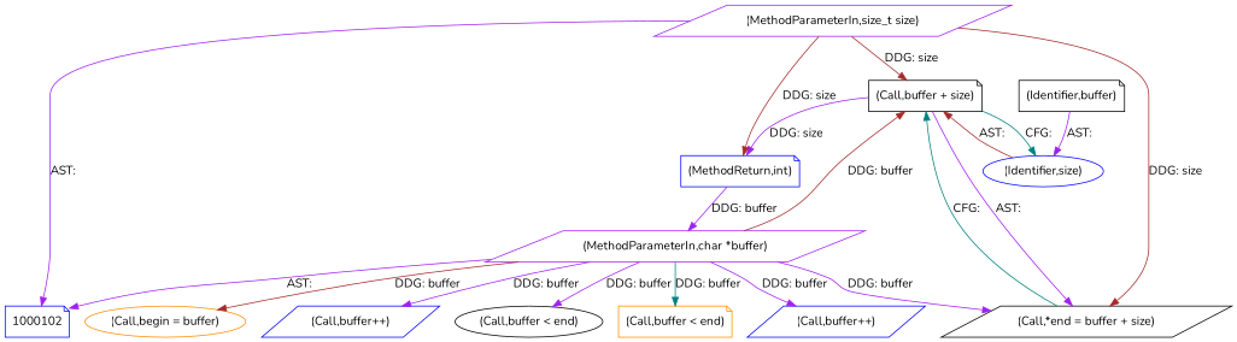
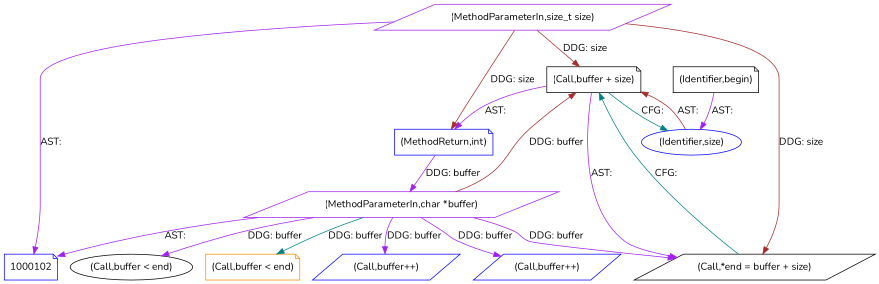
  digraph {
    fontname=Nunito
    node [color=blue fontname=Nunito shape=note]
    edge [color=purple fontname=Nunito]
    n1 [color=black label="(Call,buffer + size)"]
    n2 [color=black label="(Call,*end = buffer + size)" shape=parallelogram]
    n3 [label="(MethodReturn,int)"]
    n4 [label="(Identifier,size)" shape=ellipse]
    n5 [color=purple label="(MethodParameterIn,char *buffer)" shape=parallelogram]
    n6 [label="(Call,buffer++)" shape=parallelogram]
    n7 [color=black label="(Call,buffer < end)" shape=ellipse]
    n8 [color=darkorange label="(Call,buffer < end)"]
    n9 [label="(Call,buffer++)" shape=parallelogram]
-   n10 [color=darkorange label="(Call,begin = buffer)" shape=ellipse]
    1000102
    n12 [color=purple label="(MethodParameterIn,size_t size)" shape=parallelogram]
-   n13 [color=black label="(Identifier,buffer)"]
+   n13 [color=black label="(Identifier,begin)"]
    n1 -> n2 [label="AST: "]
-   n1 -> n3 [label="DDG: size"]
+   n1 -> n3 [label="AST: "]
    n1 -> n4 [color=teal label="CFG: "]
    n2 -> n1 [color=teal label="CFG: "]
    n3 -> n5 [label="DDG: buffer"]
    n4 -> n1 [color=brown label="AST: "]
    n5 -> n1 [color=brown label="DDG: buffer"]
    n5 -> n2 [label="DDG: buffer"]
    n5 -> n6 [label="DDG: buffer"]
    n5 -> n7 [label="DDG: buffer"]
    n5 -> n8 [color=teal label="DDG: buffer"]
    n5 -> n9 [label="DDG: buffer"]
-   n5 -> n10 [color=brown label="DDG: buffer"]
    n5 -> 1000102 [label="AST: "]
    n12 -> n1 [color=brown label="DDG: size"]
    n12 -> n2 [color=brown label="DDG: size"]
    n12 -> n3 [color=brown label="DDG: size"]
    n12 -> 1000102 [label="AST: "]
    n13 -> n4 [label="AST: "]
  }
